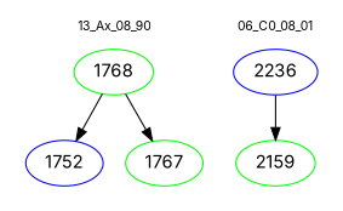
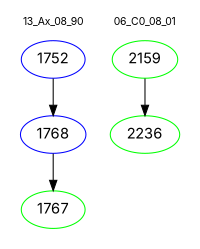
  digraph {
    fontname=Inter
    node [color=green fontname=Inter]
    edge [color=black fontname=Inter]
-   n1 [label=1768]
+   n1 [color=blue label=1768]
    n2 [color=blue label=1752]
    n3 [label=1767]
    n4 [label=2159]
-   n5 [color=blue label=2236]
+   n5 [label=2236]
    subgraph cluster_1 {
      color=white
      fontsize=10
      label="13_Ax_08_90"
      n1
      n2
      n3
    }
    subgraph cluster_2 {
      color=white
      fontsize=10
      label="06_C0_08_01"
      n4
      n5
    }
-   n1 -> n2
+   n2 -> n1
    n1 -> n3
-   n5 -> n4
+   n4 -> n5
  }
